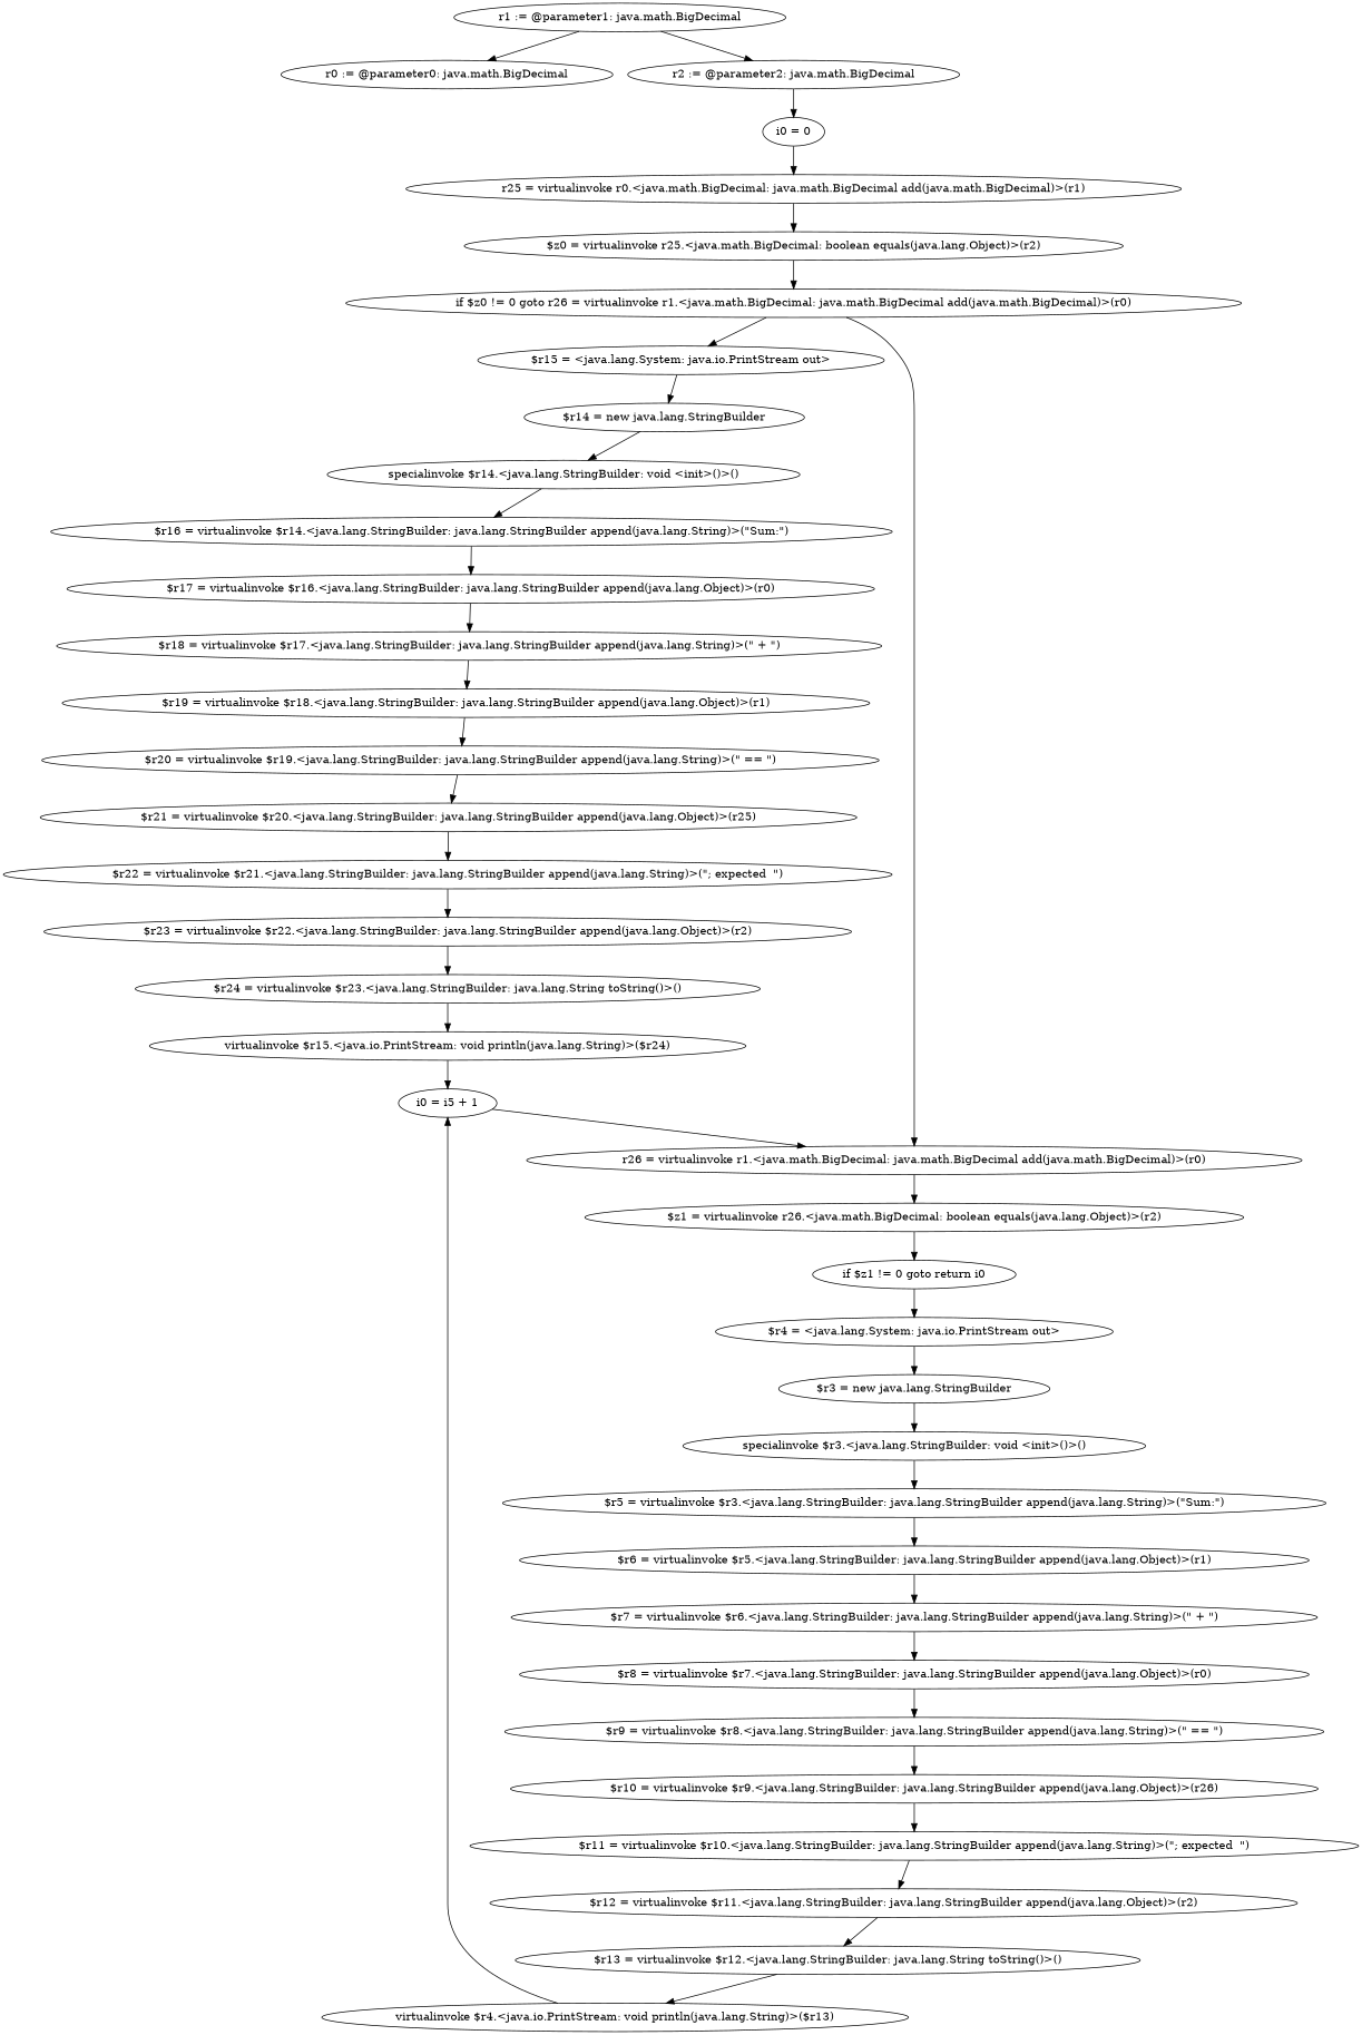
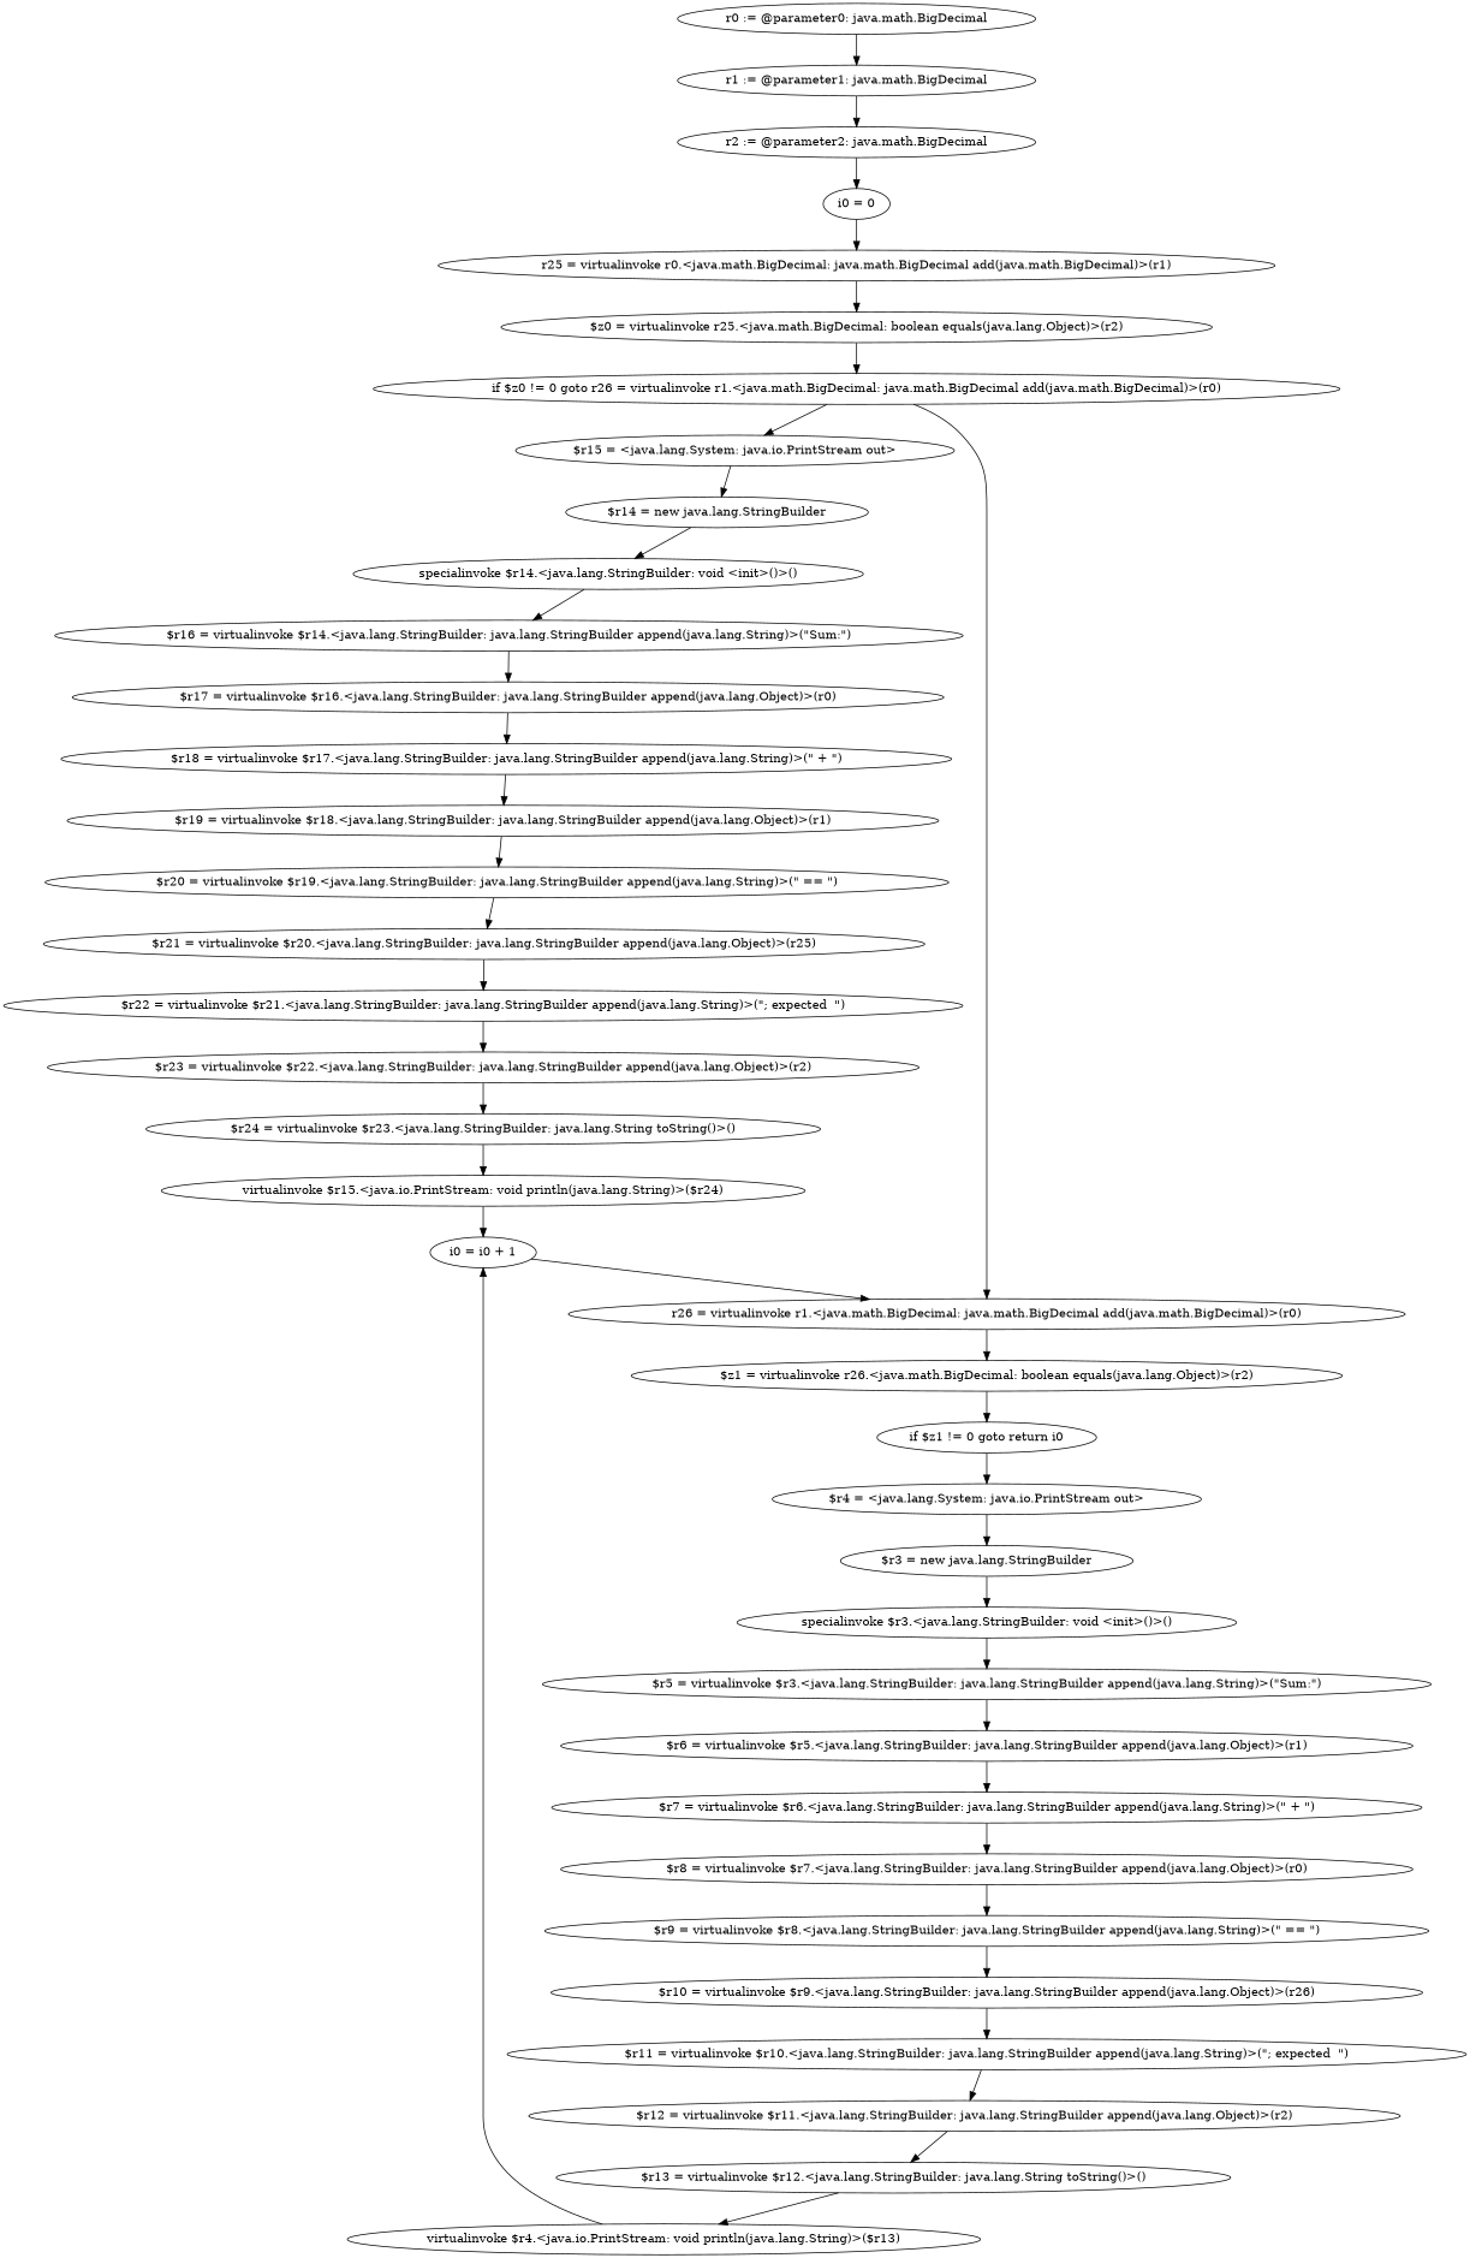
  digraph {
    "r0 := @parameter0: java.math.BigDecimal"
    "r1 := @parameter1: java.math.BigDecimal"
    "r2 := @parameter2: java.math.BigDecimal"
    "i0 = 0"
    "r25 = virtualinvoke r0.<java.math.BigDecimal: java.math.BigDecimal add(java.math.BigDecimal)>(r1)"
    "$z0 = virtualinvoke r25.<java.math.BigDecimal: boolean equals(java.lang.Object)>(r2)"
    "if $z0 != 0 goto r26 = virtualinvoke r1.<java.math.BigDecimal: java.math.BigDecimal add(java.math.BigDecimal)>(r0)"
    "$r15 = <java.lang.System: java.io.PrintStream out>"
    "r26 = virtualinvoke r1.<java.math.BigDecimal: java.math.BigDecimal add(java.math.BigDecimal)>(r0)"
    "$r14 = new java.lang.StringBuilder"
    "$z1 = virtualinvoke r26.<java.math.BigDecimal: boolean equals(java.lang.Object)>(r2)"
    "specialinvoke $r14.<java.lang.StringBuilder: void <init>()>()"
    "$r16 = virtualinvoke $r14.<java.lang.StringBuilder: java.lang.StringBuilder append(java.lang.String)>(\"Sum:\")"
    "$r17 = virtualinvoke $r16.<java.lang.StringBuilder: java.lang.StringBuilder append(java.lang.Object)>(r0)"
    "$r18 = virtualinvoke $r17.<java.lang.StringBuilder: java.lang.StringBuilder append(java.lang.String)>(\" + \")"
    "$r19 = virtualinvoke $r18.<java.lang.StringBuilder: java.lang.StringBuilder append(java.lang.Object)>(r1)"
    "$r20 = virtualinvoke $r19.<java.lang.StringBuilder: java.lang.StringBuilder append(java.lang.String)>(\" == \")"
    "$r21 = virtualinvoke $r20.<java.lang.StringBuilder: java.lang.StringBuilder append(java.lang.Object)>(r25)"
    "$r22 = virtualinvoke $r21.<java.lang.StringBuilder: java.lang.StringBuilder append(java.lang.String)>(\"; expected  \")"
    "$r23 = virtualinvoke $r22.<java.lang.StringBuilder: java.lang.StringBuilder append(java.lang.Object)>(r2)"
    "$r24 = virtualinvoke $r23.<java.lang.StringBuilder: java.lang.String toString()>()"
    "virtualinvoke $r15.<java.io.PrintStream: void println(java.lang.String)>($r24)"
-   "i0 = i0 + 1" [label="i0 = i5 + 1"]
+   "i0 = i0 + 1"
    "if $z1 != 0 goto return i0"
    "$r4 = <java.lang.System: java.io.PrintStream out>"
    "$r3 = new java.lang.StringBuilder"
    "specialinvoke $r3.<java.lang.StringBuilder: void <init>()>()"
    "$r5 = virtualinvoke $r3.<java.lang.StringBuilder: java.lang.StringBuilder append(java.lang.String)>(\"Sum:\")"
    "$r6 = virtualinvoke $r5.<java.lang.StringBuilder: java.lang.StringBuilder append(java.lang.Object)>(r1)"
    "$r7 = virtualinvoke $r6.<java.lang.StringBuilder: java.lang.StringBuilder append(java.lang.String)>(\" + \")"
    "$r8 = virtualinvoke $r7.<java.lang.StringBuilder: java.lang.StringBuilder append(java.lang.Object)>(r0)"
    "$r9 = virtualinvoke $r8.<java.lang.StringBuilder: java.lang.StringBuilder append(java.lang.String)>(\" == \")"
    "$r10 = virtualinvoke $r9.<java.lang.StringBuilder: java.lang.StringBuilder append(java.lang.Object)>(r26)"
    "$r11 = virtualinvoke $r10.<java.lang.StringBuilder: java.lang.StringBuilder append(java.lang.String)>(\"; expected  \")"
    "$r12 = virtualinvoke $r11.<java.lang.StringBuilder: java.lang.StringBuilder append(java.lang.Object)>(r2)"
    "$r13 = virtualinvoke $r12.<java.lang.StringBuilder: java.lang.String toString()>()"
    "virtualinvoke $r4.<java.io.PrintStream: void println(java.lang.String)>($r13)"
-   "r1 := @parameter1: java.math.BigDecimal" -> "r0 := @parameter0: java.math.BigDecimal"
+   "r0 := @parameter0: java.math.BigDecimal" -> "r1 := @parameter1: java.math.BigDecimal"
    "r1 := @parameter1: java.math.BigDecimal" -> "r2 := @parameter2: java.math.BigDecimal"
    "r2 := @parameter2: java.math.BigDecimal" -> "i0 = 0"
    "i0 = 0" -> "r25 = virtualinvoke r0.<java.math.BigDecimal: java.math.BigDecimal add(java.math.BigDecimal)>(r1)"
    "r25 = virtualinvoke r0.<java.math.BigDecimal: java.math.BigDecimal add(java.math.BigDecimal)>(r1)" -> "$z0 = virtualinvoke r25.<java.math.BigDecimal: boolean equals(java.lang.Object)>(r2)"
    "$z0 = virtualinvoke r25.<java.math.BigDecimal: boolean equals(java.lang.Object)>(r2)" -> "if $z0 != 0 goto r26 = virtualinvoke r1.<java.math.BigDecimal: java.math.BigDecimal add(java.math.BigDecimal)>(r0)"
    "if $z0 != 0 goto r26 = virtualinvoke r1.<java.math.BigDecimal: java.math.BigDecimal add(java.math.BigDecimal)>(r0)" -> "$r15 = <java.lang.System: java.io.PrintStream out>"
    "if $z0 != 0 goto r26 = virtualinvoke r1.<java.math.BigDecimal: java.math.BigDecimal add(java.math.BigDecimal)>(r0)" -> "r26 = virtualinvoke r1.<java.math.BigDecimal: java.math.BigDecimal add(java.math.BigDecimal)>(r0)"
    "$r15 = <java.lang.System: java.io.PrintStream out>" -> "$r14 = new java.lang.StringBuilder"
    "r26 = virtualinvoke r1.<java.math.BigDecimal: java.math.BigDecimal add(java.math.BigDecimal)>(r0)" -> "$z1 = virtualinvoke r26.<java.math.BigDecimal: boolean equals(java.lang.Object)>(r2)"
    "$r14 = new java.lang.StringBuilder" -> "specialinvoke $r14.<java.lang.StringBuilder: void <init>()>()"
    "$z1 = virtualinvoke r26.<java.math.BigDecimal: boolean equals(java.lang.Object)>(r2)" -> "if $z1 != 0 goto return i0"
    "specialinvoke $r14.<java.lang.StringBuilder: void <init>()>()" -> "$r16 = virtualinvoke $r14.<java.lang.StringBuilder: java.lang.StringBuilder append(java.lang.String)>(\"Sum:\")"
    "$r16 = virtualinvoke $r14.<java.lang.StringBuilder: java.lang.StringBuilder append(java.lang.String)>(\"Sum:\")" -> "$r17 = virtualinvoke $r16.<java.lang.StringBuilder: java.lang.StringBuilder append(java.lang.Object)>(r0)"
    "$r17 = virtualinvoke $r16.<java.lang.StringBuilder: java.lang.StringBuilder append(java.lang.Object)>(r0)" -> "$r18 = virtualinvoke $r17.<java.lang.StringBuilder: java.lang.StringBuilder append(java.lang.String)>(\" + \")"
    "$r18 = virtualinvoke $r17.<java.lang.StringBuilder: java.lang.StringBuilder append(java.lang.String)>(\" + \")" -> "$r19 = virtualinvoke $r18.<java.lang.StringBuilder: java.lang.StringBuilder append(java.lang.Object)>(r1)"
    "$r19 = virtualinvoke $r18.<java.lang.StringBuilder: java.lang.StringBuilder append(java.lang.Object)>(r1)" -> "$r20 = virtualinvoke $r19.<java.lang.StringBuilder: java.lang.StringBuilder append(java.lang.String)>(\" == \")"
    "$r20 = virtualinvoke $r19.<java.lang.StringBuilder: java.lang.StringBuilder append(java.lang.String)>(\" == \")" -> "$r21 = virtualinvoke $r20.<java.lang.StringBuilder: java.lang.StringBuilder append(java.lang.Object)>(r25)"
    "$r21 = virtualinvoke $r20.<java.lang.StringBuilder: java.lang.StringBuilder append(java.lang.Object)>(r25)" -> "$r22 = virtualinvoke $r21.<java.lang.StringBuilder: java.lang.StringBuilder append(java.lang.String)>(\"; expected  \")"
    "$r22 = virtualinvoke $r21.<java.lang.StringBuilder: java.lang.StringBuilder append(java.lang.String)>(\"; expected  \")" -> "$r23 = virtualinvoke $r22.<java.lang.StringBuilder: java.lang.StringBuilder append(java.lang.Object)>(r2)"
    "$r23 = virtualinvoke $r22.<java.lang.StringBuilder: java.lang.StringBuilder append(java.lang.Object)>(r2)" -> "$r24 = virtualinvoke $r23.<java.lang.StringBuilder: java.lang.String toString()>()"
    "$r24 = virtualinvoke $r23.<java.lang.StringBuilder: java.lang.String toString()>()" -> "virtualinvoke $r15.<java.io.PrintStream: void println(java.lang.String)>($r24)"
    "virtualinvoke $r15.<java.io.PrintStream: void println(java.lang.String)>($r24)" -> "i0 = i0 + 1"
    "i0 = i0 + 1" -> "r26 = virtualinvoke r1.<java.math.BigDecimal: java.math.BigDecimal add(java.math.BigDecimal)>(r0)"
    "if $z1 != 0 goto return i0" -> "$r4 = <java.lang.System: java.io.PrintStream out>"
    "$r4 = <java.lang.System: java.io.PrintStream out>" -> "$r3 = new java.lang.StringBuilder"
    "$r3 = new java.lang.StringBuilder" -> "specialinvoke $r3.<java.lang.StringBuilder: void <init>()>()"
    "specialinvoke $r3.<java.lang.StringBuilder: void <init>()>()" -> "$r5 = virtualinvoke $r3.<java.lang.StringBuilder: java.lang.StringBuilder append(java.lang.String)>(\"Sum:\")"
    "$r5 = virtualinvoke $r3.<java.lang.StringBuilder: java.lang.StringBuilder append(java.lang.String)>(\"Sum:\")" -> "$r6 = virtualinvoke $r5.<java.lang.StringBuilder: java.lang.StringBuilder append(java.lang.Object)>(r1)"
    "$r6 = virtualinvoke $r5.<java.lang.StringBuilder: java.lang.StringBuilder append(java.lang.Object)>(r1)" -> "$r7 = virtualinvoke $r6.<java.lang.StringBuilder: java.lang.StringBuilder append(java.lang.String)>(\" + \")"
    "$r7 = virtualinvoke $r6.<java.lang.StringBuilder: java.lang.StringBuilder append(java.lang.String)>(\" + \")" -> "$r8 = virtualinvoke $r7.<java.lang.StringBuilder: java.lang.StringBuilder append(java.lang.Object)>(r0)"
    "$r8 = virtualinvoke $r7.<java.lang.StringBuilder: java.lang.StringBuilder append(java.lang.Object)>(r0)" -> "$r9 = virtualinvoke $r8.<java.lang.StringBuilder: java.lang.StringBuilder append(java.lang.String)>(\" == \")"
    "$r9 = virtualinvoke $r8.<java.lang.StringBuilder: java.lang.StringBuilder append(java.lang.String)>(\" == \")" -> "$r10 = virtualinvoke $r9.<java.lang.StringBuilder: java.lang.StringBuilder append(java.lang.Object)>(r26)"
    "$r10 = virtualinvoke $r9.<java.lang.StringBuilder: java.lang.StringBuilder append(java.lang.Object)>(r26)" -> "$r11 = virtualinvoke $r10.<java.lang.StringBuilder: java.lang.StringBuilder append(java.lang.String)>(\"; expected  \")"
    "$r11 = virtualinvoke $r10.<java.lang.StringBuilder: java.lang.StringBuilder append(java.lang.String)>(\"; expected  \")" -> "$r12 = virtualinvoke $r11.<java.lang.StringBuilder: java.lang.StringBuilder append(java.lang.Object)>(r2)"
    "$r12 = virtualinvoke $r11.<java.lang.StringBuilder: java.lang.StringBuilder append(java.lang.Object)>(r2)" -> "$r13 = virtualinvoke $r12.<java.lang.StringBuilder: java.lang.String toString()>()"
    "$r13 = virtualinvoke $r12.<java.lang.StringBuilder: java.lang.String toString()>()" -> "virtualinvoke $r4.<java.io.PrintStream: void println(java.lang.String)>($r13)"
    "virtualinvoke $r4.<java.io.PrintStream: void println(java.lang.String)>($r13)" -> "i0 = i0 + 1"
  }
